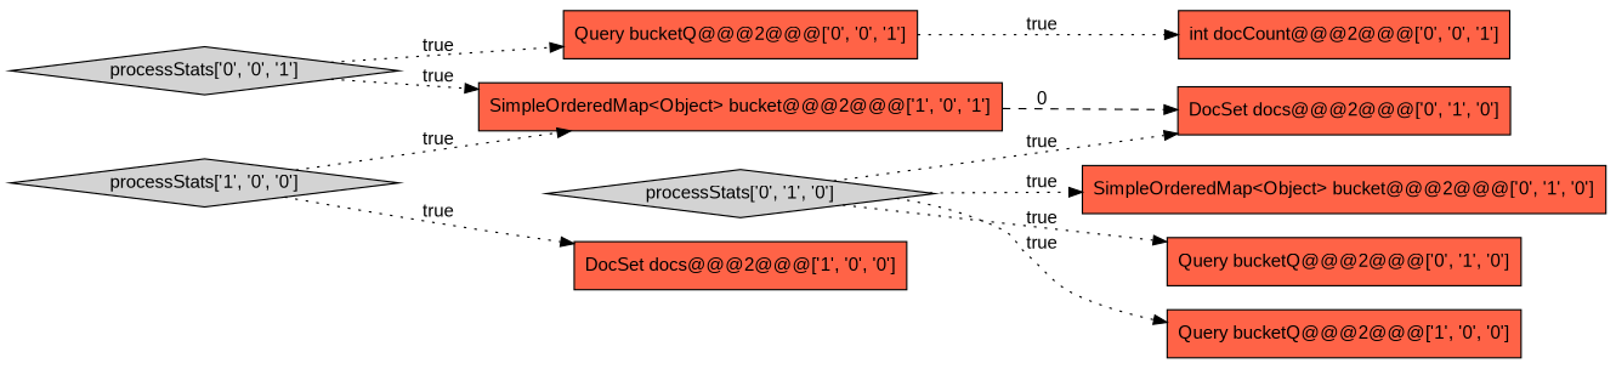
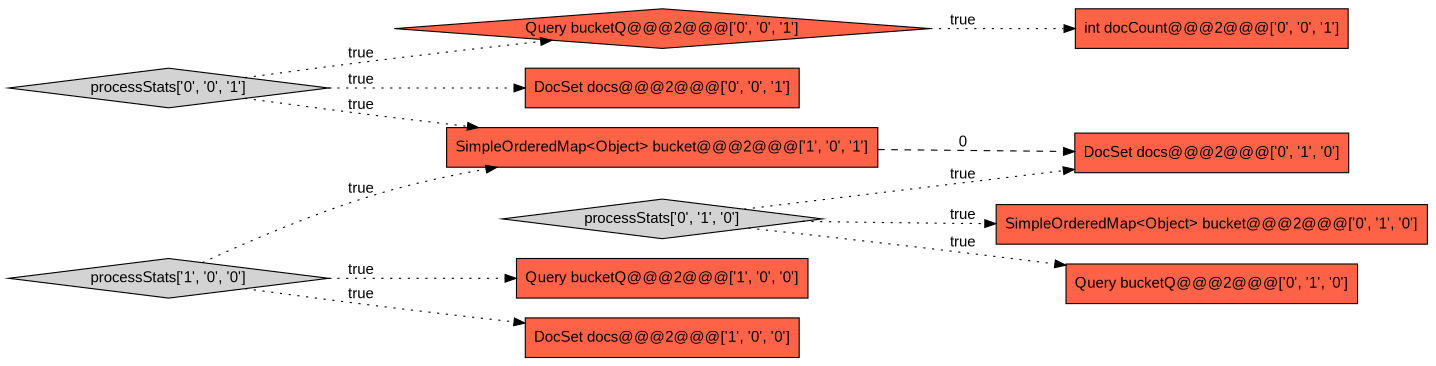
  digraph {
    fontname="Liberation Sans"
    rankdir=LR
    node [fillcolor=tomato fontname="Liberation Sans" shape=box style=filled]
    edge [fontname="Liberation Sans" style=dotted]
-   n1 [label="Query bucketQ@@@2@@@['0', '0', '1']"]
+   n1 [label="Query bucketQ@@@2@@@['0', '0', '1']" shape=diamond]
    n2 [label="int docCount@@@2@@@['0', '0', '1']"]
    n3 [label="SimpleOrderedMap<Object> bucket@@@2@@@['0', '1', '0']"]
    n4 [label="DocSet docs@@@2@@@['0', '1', '0']"]
    n5 [label="Query bucketQ@@@2@@@['0', '1', '0']"]
    n6 [fillcolor=lightgray label="processStats['0', '1', '0']" shape=diamond]
    n7 [label="Query bucketQ@@@2@@@['1', '0', '0']"]
    n8 [fillcolor=lightgray label="processStats['1', '0', '0']" shape=diamond]
    n9 [label="SimpleOrderedMap<Object> bucket@@@2@@@['1', '0', '1']"]
    n10 [label="DocSet docs@@@2@@@['1', '0', '0']"]
+   n11 [label="DocSet docs@@@2@@@['0', '0', '1']"]
    n12 [fillcolor=lightgray label="processStats['0', '0', '1']" shape=diamond]
    n1 -> n2 [label=true]
    n6 -> n3 [label=true]
    n6 -> n4 [label=true]
    n6 -> n5 [label=true]
-   n6 -> n7 [label=true]
+   n8 -> n7 [label=true]
    n8 -> n9 [label=true]
    n8 -> n10 [label=true]
    n9 -> n4 [label=0 style=dashed]
    n12 -> n1 [label=true]
    n12 -> n9 [label=true]
+   n12 -> n11 [label=true]
  }
